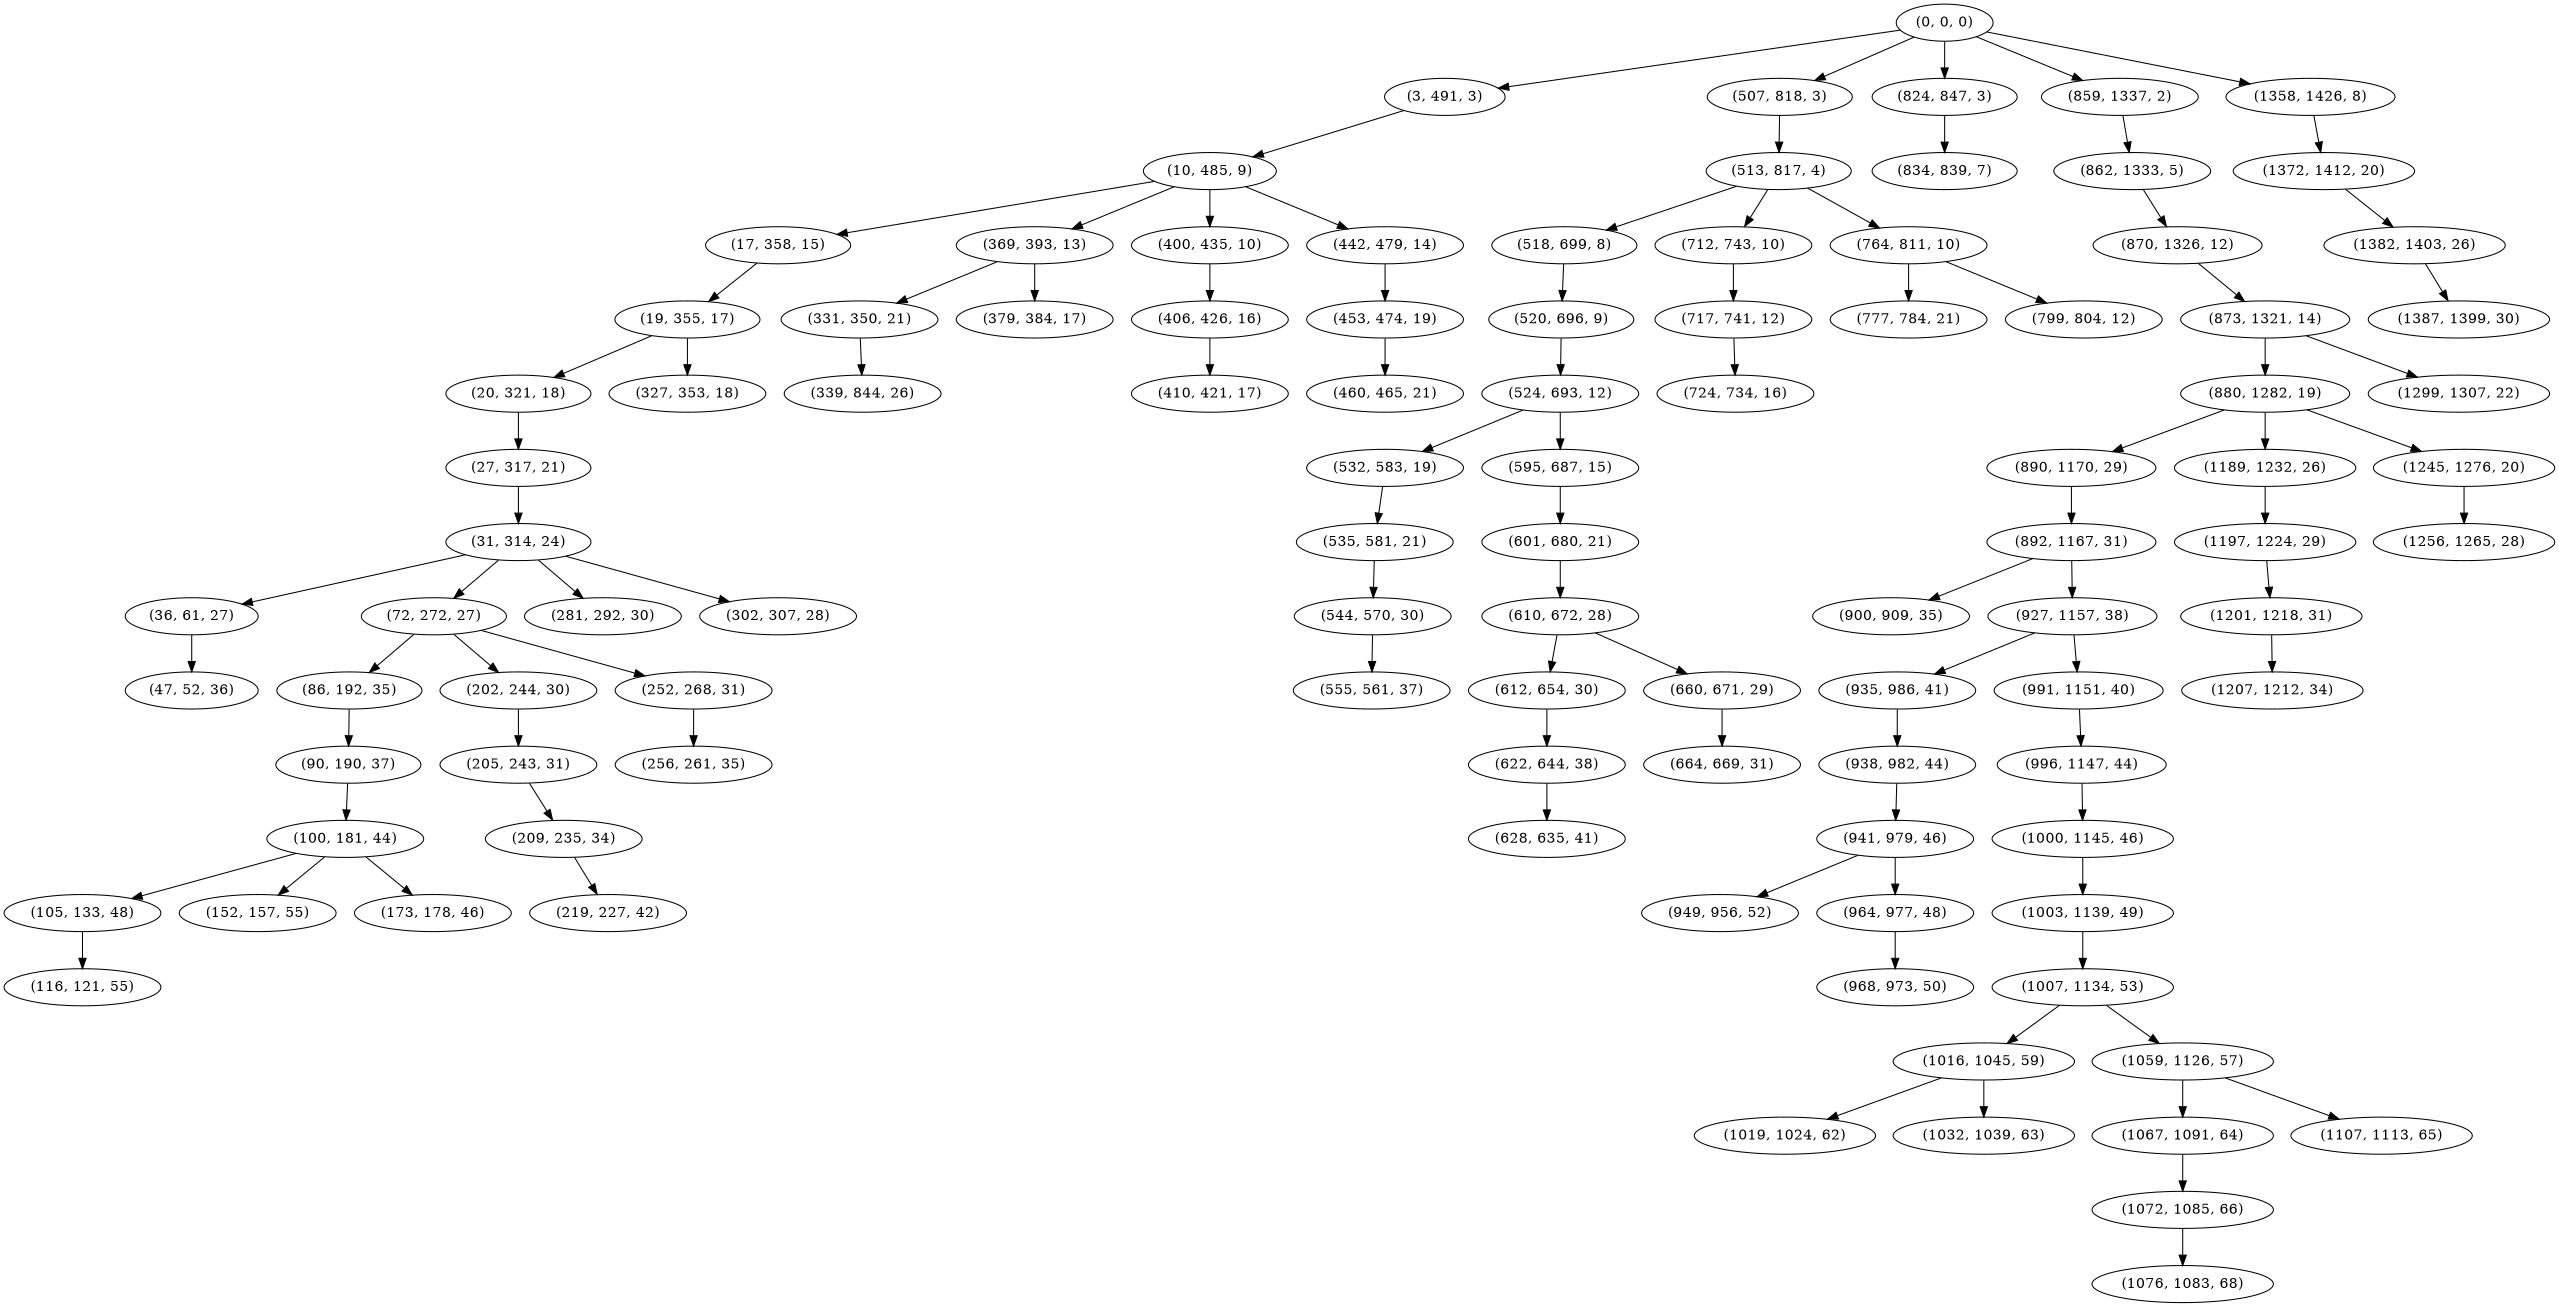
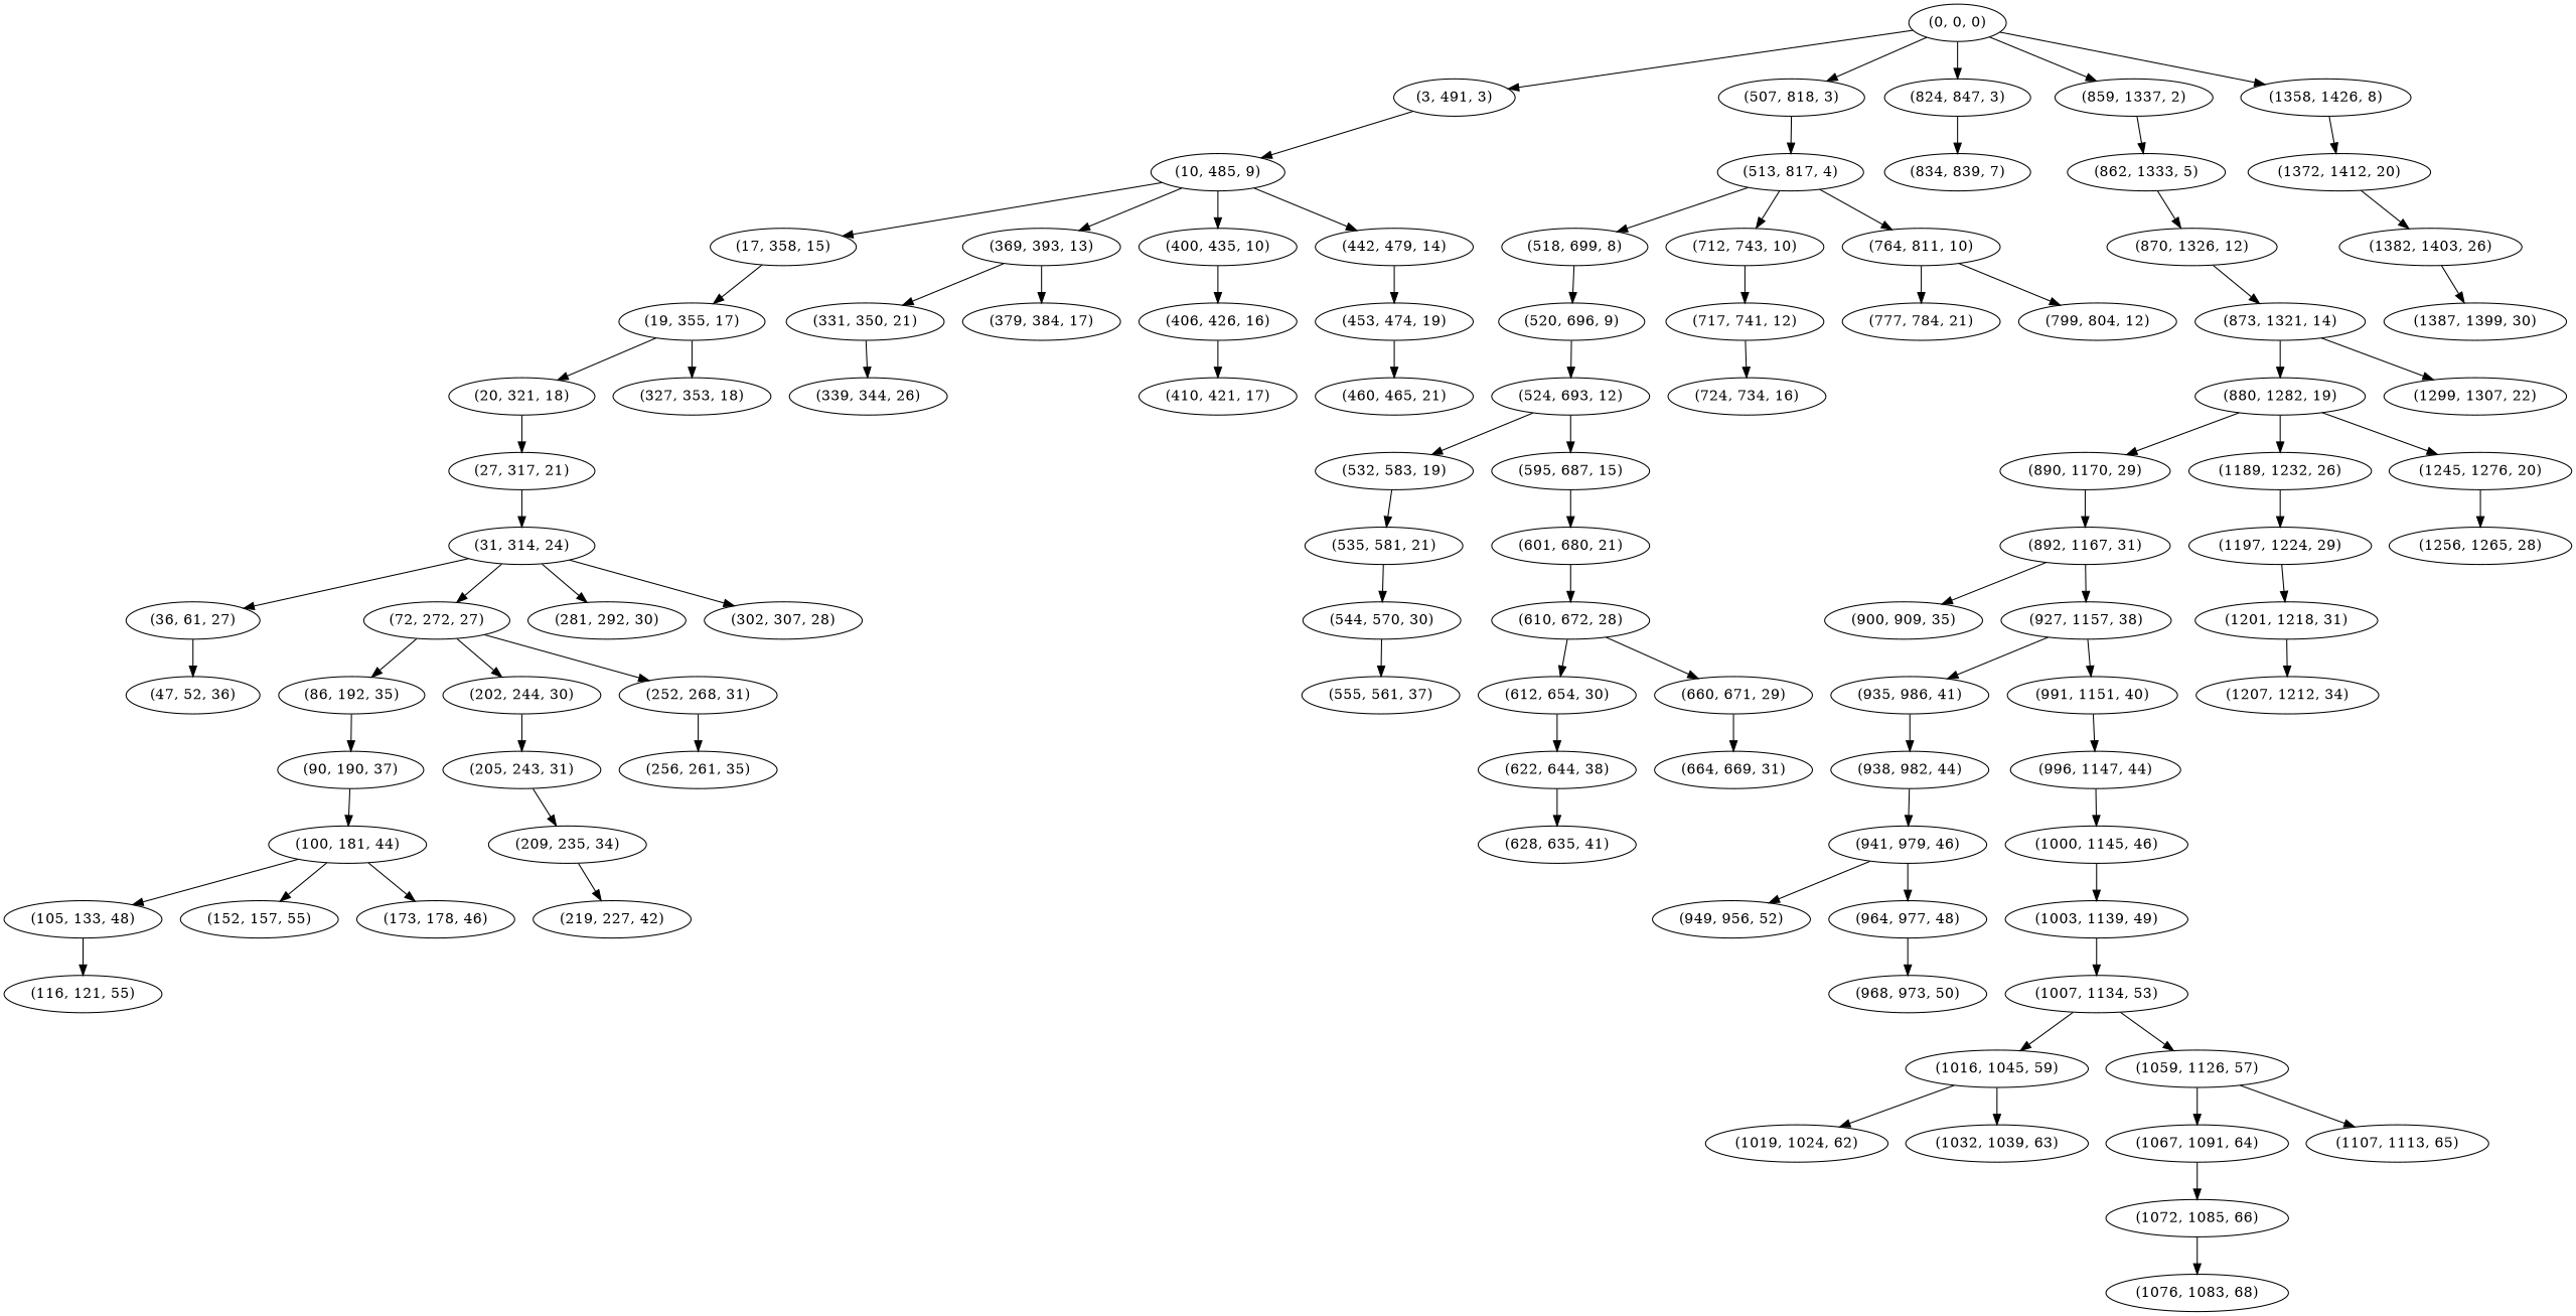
  digraph {
    "(0, 0, 0)"
    "(3, 491, 3)"
    "(507, 818, 3)"
    "(824, 847, 3)"
    "(859, 1337, 2)"
    "(1358, 1426, 8)"
    "(10, 485, 9)"
    "(513, 817, 4)"
    "(834, 839, 7)"
    "(862, 1333, 5)"
    "(1372, 1412, 20)"
    "(17, 358, 15)"
    "(369, 393, 13)"
    "(400, 435, 10)"
    "(442, 479, 14)"
    "(19, 355, 17)"
    "(331, 350, 21)"
    "(379, 384, 17)"
    "(406, 426, 16)"
    "(453, 474, 19)"
    "(20, 321, 18)"
    "(327, 353, 18)"
    "(27, 317, 21)"
    "(31, 314, 24)"
    "(36, 61, 27)"
    "(72, 272, 27)"
    "(281, 292, 30)"
    "(302, 307, 28)"
    "(47, 52, 36)"
    "(86, 192, 35)"
    "(202, 244, 30)"
    "(252, 268, 31)"
    "(90, 190, 37)"
    "(205, 243, 31)"
    "(256, 261, 35)"
    "(100, 181, 44)"
    "(105, 133, 48)"
    "(152, 157, 55)"
    "(173, 178, 46)"
    "(116, 121, 55)"
    "(209, 235, 34)"
    "(219, 227, 42)"
-   "(339, 344, 26)" [label="(339, 844, 26)"]
+   "(339, 344, 26)"
    "(410, 421, 17)"
    "(460, 465, 21)"
    "(518, 699, 8)"
    "(712, 743, 10)"
    "(764, 811, 10)"
    "(520, 696, 9)"
    "(717, 741, 12)"
    "(777, 784, 21)"
    "(799, 804, 12)"
    "(524, 693, 12)"
    "(532, 583, 19)"
    "(595, 687, 15)"
    "(535, 581, 21)"
    "(601, 680, 21)"
    "(544, 570, 30)"
    "(555, 561, 37)"
    "(610, 672, 28)"
    "(612, 654, 30)"
    "(660, 671, 29)"
    "(622, 644, 38)"
    "(664, 669, 31)"
    "(628, 635, 41)"
    "(724, 734, 16)"
    "(870, 1326, 12)"
    "(873, 1321, 14)"
    "(880, 1282, 19)"
    "(1299, 1307, 22)"
    "(890, 1170, 29)"
    "(1189, 1232, 26)"
    "(1245, 1276, 20)"
    "(892, 1167, 31)"
    "(1197, 1224, 29)"
    "(1256, 1265, 28)"
    "(900, 909, 35)"
    "(927, 1157, 38)"
    "(935, 986, 41)"
    "(991, 1151, 40)"
    "(938, 982, 44)"
    "(996, 1147, 44)"
    "(941, 979, 46)"
    "(949, 956, 52)"
    "(964, 977, 48)"
    "(968, 973, 50)"
    "(1000, 1145, 46)"
    "(1003, 1139, 49)"
    "(1007, 1134, 53)"
    "(1016, 1045, 59)"
    "(1059, 1126, 57)"
    "(1019, 1024, 62)"
    "(1032, 1039, 63)"
    "(1067, 1091, 64)"
    "(1107, 1113, 65)"
    "(1072, 1085, 66)"
    "(1076, 1083, 68)"
    "(1201, 1218, 31)"
    "(1207, 1212, 34)"
    "(1382, 1403, 26)"
    "(1387, 1399, 30)"
    "(0, 0, 0)" -> "(3, 491, 3)"
    "(0, 0, 0)" -> "(507, 818, 3)"
    "(0, 0, 0)" -> "(824, 847, 3)"
    "(0, 0, 0)" -> "(859, 1337, 2)"
    "(0, 0, 0)" -> "(1358, 1426, 8)"
    "(3, 491, 3)" -> "(10, 485, 9)"
    "(507, 818, 3)" -> "(513, 817, 4)"
    "(824, 847, 3)" -> "(834, 839, 7)"
    "(859, 1337, 2)" -> "(862, 1333, 5)"
    "(1358, 1426, 8)" -> "(1372, 1412, 20)"
    "(10, 485, 9)" -> "(17, 358, 15)"
    "(10, 485, 9)" -> "(369, 393, 13)"
    "(10, 485, 9)" -> "(400, 435, 10)"
    "(10, 485, 9)" -> "(442, 479, 14)"
    "(513, 817, 4)" -> "(518, 699, 8)"
    "(513, 817, 4)" -> "(712, 743, 10)"
    "(513, 817, 4)" -> "(764, 811, 10)"
    "(862, 1333, 5)" -> "(870, 1326, 12)"
    "(1372, 1412, 20)" -> "(1382, 1403, 26)"
    "(17, 358, 15)" -> "(19, 355, 17)"
    "(369, 393, 13)" -> "(331, 350, 21)"
    "(369, 393, 13)" -> "(379, 384, 17)"
    "(400, 435, 10)" -> "(406, 426, 16)"
    "(442, 479, 14)" -> "(453, 474, 19)"
    "(19, 355, 17)" -> "(20, 321, 18)"
    "(19, 355, 17)" -> "(327, 353, 18)"
    "(331, 350, 21)" -> "(339, 344, 26)"
    "(406, 426, 16)" -> "(410, 421, 17)"
    "(453, 474, 19)" -> "(460, 465, 21)"
    "(20, 321, 18)" -> "(27, 317, 21)"
    "(27, 317, 21)" -> "(31, 314, 24)"
    "(31, 314, 24)" -> "(36, 61, 27)"
    "(31, 314, 24)" -> "(72, 272, 27)"
    "(31, 314, 24)" -> "(281, 292, 30)"
    "(31, 314, 24)" -> "(302, 307, 28)"
    "(36, 61, 27)" -> "(47, 52, 36)"
    "(72, 272, 27)" -> "(86, 192, 35)"
    "(72, 272, 27)" -> "(202, 244, 30)"
    "(72, 272, 27)" -> "(252, 268, 31)"
    "(86, 192, 35)" -> "(90, 190, 37)"
    "(202, 244, 30)" -> "(205, 243, 31)"
    "(252, 268, 31)" -> "(256, 261, 35)"
    "(90, 190, 37)" -> "(100, 181, 44)"
    "(205, 243, 31)" -> "(209, 235, 34)"
    "(100, 181, 44)" -> "(105, 133, 48)"
    "(100, 181, 44)" -> "(152, 157, 55)"
    "(100, 181, 44)" -> "(173, 178, 46)"
    "(105, 133, 48)" -> "(116, 121, 55)"
    "(209, 235, 34)" -> "(219, 227, 42)"
    "(518, 699, 8)" -> "(520, 696, 9)"
    "(712, 743, 10)" -> "(717, 741, 12)"
    "(764, 811, 10)" -> "(777, 784, 21)"
    "(764, 811, 10)" -> "(799, 804, 12)"
    "(520, 696, 9)" -> "(524, 693, 12)"
    "(717, 741, 12)" -> "(724, 734, 16)"
    "(524, 693, 12)" -> "(532, 583, 19)"
    "(524, 693, 12)" -> "(595, 687, 15)"
    "(532, 583, 19)" -> "(535, 581, 21)"
    "(595, 687, 15)" -> "(601, 680, 21)"
    "(535, 581, 21)" -> "(544, 570, 30)"
    "(601, 680, 21)" -> "(610, 672, 28)"
    "(544, 570, 30)" -> "(555, 561, 37)"
    "(610, 672, 28)" -> "(612, 654, 30)"
    "(610, 672, 28)" -> "(660, 671, 29)"
    "(612, 654, 30)" -> "(622, 644, 38)"
    "(660, 671, 29)" -> "(664, 669, 31)"
    "(622, 644, 38)" -> "(628, 635, 41)"
    "(870, 1326, 12)" -> "(873, 1321, 14)"
    "(873, 1321, 14)" -> "(880, 1282, 19)"
    "(873, 1321, 14)" -> "(1299, 1307, 22)"
    "(880, 1282, 19)" -> "(890, 1170, 29)"
    "(880, 1282, 19)" -> "(1189, 1232, 26)"
    "(880, 1282, 19)" -> "(1245, 1276, 20)"
    "(890, 1170, 29)" -> "(892, 1167, 31)"
    "(1189, 1232, 26)" -> "(1197, 1224, 29)"
    "(1245, 1276, 20)" -> "(1256, 1265, 28)"
    "(892, 1167, 31)" -> "(900, 909, 35)"
    "(892, 1167, 31)" -> "(927, 1157, 38)"
    "(1197, 1224, 29)" -> "(1201, 1218, 31)"
    "(927, 1157, 38)" -> "(935, 986, 41)"
    "(927, 1157, 38)" -> "(991, 1151, 40)"
    "(935, 986, 41)" -> "(938, 982, 44)"
    "(991, 1151, 40)" -> "(996, 1147, 44)"
    "(938, 982, 44)" -> "(941, 979, 46)"
    "(996, 1147, 44)" -> "(1000, 1145, 46)"
    "(941, 979, 46)" -> "(949, 956, 52)"
    "(941, 979, 46)" -> "(964, 977, 48)"
    "(964, 977, 48)" -> "(968, 973, 50)"
    "(1000, 1145, 46)" -> "(1003, 1139, 49)"
    "(1003, 1139, 49)" -> "(1007, 1134, 53)"
    "(1007, 1134, 53)" -> "(1016, 1045, 59)"
    "(1007, 1134, 53)" -> "(1059, 1126, 57)"
    "(1016, 1045, 59)" -> "(1019, 1024, 62)"
    "(1016, 1045, 59)" -> "(1032, 1039, 63)"
    "(1059, 1126, 57)" -> "(1067, 1091, 64)"
    "(1059, 1126, 57)" -> "(1107, 1113, 65)"
    "(1067, 1091, 64)" -> "(1072, 1085, 66)"
    "(1072, 1085, 66)" -> "(1076, 1083, 68)"
    "(1201, 1218, 31)" -> "(1207, 1212, 34)"
    "(1382, 1403, 26)" -> "(1387, 1399, 30)"
  }
